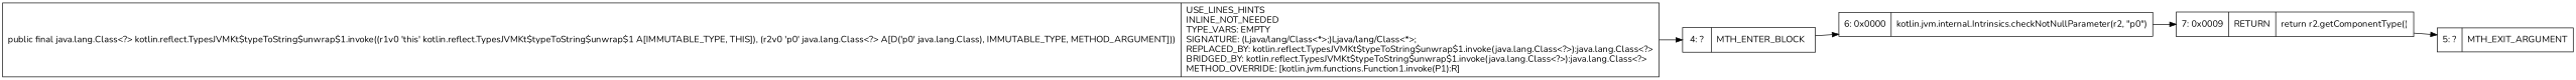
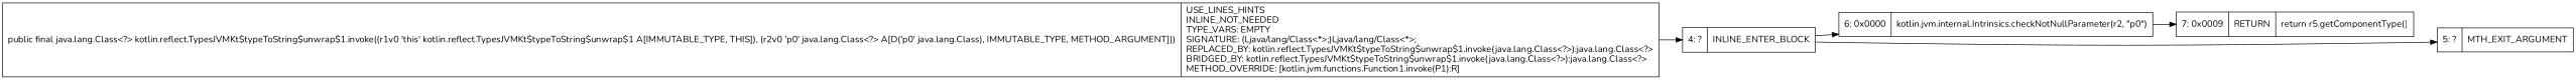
  digraph {
    fontname=Nunito
    rankdir=LR
    node [fontname=Nunito shape=record]
    edge [fontname=Nunito]
-   n1 [label="{4\:\ ?|MTH_ENTER_BLOCK\l}"]
+   n1 [label="{4\:\ ?|INLINE_ENTER_BLOCK\l}"]
    n2 [label="{6\:\ 0x0000|kotlin.jvm.internal.Intrinsics.checkNotNullParameter(r2, \"p0\")\l}"]
-   n3 [label="{7\:\ 0x0009|RETURN\l|return r2.getComponentType()\l}"]
+   n3 [label="{7\:\ 0x0009|RETURN\l|return r5.getComponentType()\l}"]
    n4 [label="{5\:\ ?|MTH_EXIT_ARGUMENT\l}"]
    n5 [label="{public final java.lang.Class\<?\> kotlin.reflect.TypesJVMKt$typeToString$unwrap$1.invoke((r1v0 'this' kotlin.reflect.TypesJVMKt$typeToString$unwrap$1 A[IMMUTABLE_TYPE, THIS]), (r2v0 'p0' java.lang.Class\<?\> A[D('p0' java.lang.Class), IMMUTABLE_TYPE, METHOD_ARGUMENT]))  | USE_LINES_HINTS\lINLINE_NOT_NEEDED\lTYPE_VARS: EMPTY\lSIGNATURE: (Ljava\/lang\/Class\<*\>;)Ljava\/lang\/Class\<*\>;\lREPLACED_BY: kotlin.reflect.TypesJVMKt$typeToString$unwrap$1.invoke(java.lang.Class\<?\>):java.lang.Class\<?\>\lBRIDGED_BY: kotlin.reflect.TypesJVMKt$typeToString$unwrap$1.invoke(java.lang.Class\<?\>):java.lang.Class\<?\>\lMETHOD_OVERRIDE: [kotlin.jvm.functions.Function1.invoke(P1):R]\l}"]
    n1 -> n2
    n2 -> n3
-   n3 -> n4
+   n1 -> n4
    n5 -> n1
  }
